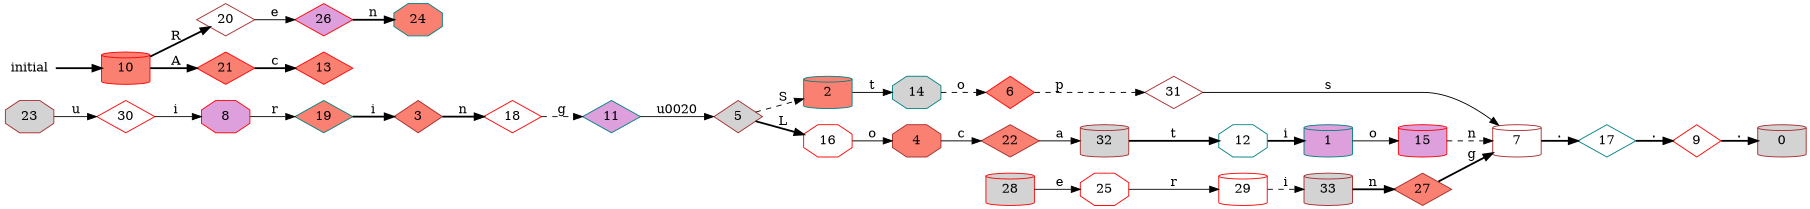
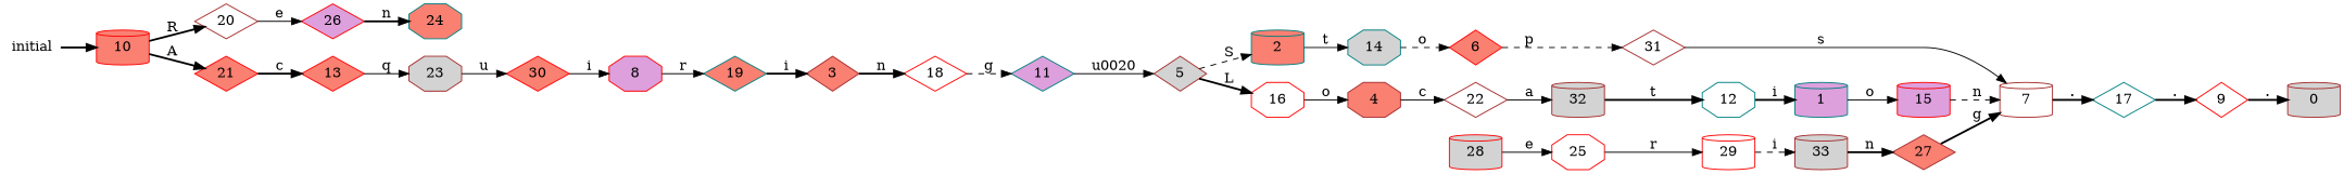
  digraph {
    rankdir=LR
    node [color=red fillcolor=white shape=diamond style=filled]
    edge [style=bold]
    0 [color=brown fillcolor=lightgrey shape=cylinder]
    1 [color=teal fillcolor=plum shape=cylinder]
    15 [fillcolor=plum shape=cylinder]
    7 [color=brown shape=cylinder]
    17 [color=teal]
    2 [color=teal fillcolor=salmon shape=cylinder]
    14 [color=teal fillcolor=lightgrey shape=octagon]
    6 [fillcolor=salmon]
    31 [color=brown]
    3 [color=brown fillcolor=salmon]
    18
    11 [color=teal fillcolor=plum]
    5 [color=brown fillcolor=lightgrey]
    4 [color=brown fillcolor=salmon shape=octagon]
-   22 [color=brown fillcolor=salmon]
+   22 [color=brown]
    32 [color=brown fillcolor=lightgrey shape=cylinder]
    12 [color=teal shape=octagon]
    16 [shape=octagon]
    9
    8 [fillcolor=plum shape=octagon]
    19 [color=teal fillcolor=salmon]
    10 [fillcolor=salmon shape=cylinder]
    20 [color=brown]
    21 [fillcolor=salmon]
    26 [fillcolor=plum]
    13 [fillcolor=salmon]
    initial [color=brown shape=plaintext]
    24 [color=teal fillcolor=salmon shape=octagon]
    23 [color=brown fillcolor=lightgrey shape=octagon]
-   30
+   30 [fillcolor=salmon]
    28 [fillcolor=lightgrey shape=cylinder]
    25 [shape=octagon]
    29 [shape=cylinder]
    33 [color=brown fillcolor=lightgrey shape=cylinder]
    27 [color=brown fillcolor=salmon]
    1 -> 15 [label=o style=solid]
    15 -> 7 [label=n style=dashed]
    7 -> 17 [label="."]
    17 -> 9 [label="."]
    2 -> 14 [label=t style=solid]
    14 -> 6 [label=o style=dashed]
    6 -> 31 [label=p style=dashed]
    31 -> 7 [label=s style=solid]
    3 -> 18 [label=n]
    18 -> 11 [label=g style=dashed]
    11 -> 5 [label="\u0020" style=solid]
    5 -> 2 [label=S style=dashed]
    5 -> 16 [label=L]
    4 -> 22 [label=c style=solid]
    22 -> 32 [label=a style=solid]
    32 -> 12 [label=t]
    12 -> 1 [label=i]
    16 -> 4 [label=o style=solid]
    9 -> 0 [label="."]
    8 -> 19 [label=r style=solid]
    19 -> 3 [label=i]
    10 -> 20 [label=R]
    10 -> 21 [label=A]
    20 -> 26 [label=e style=solid]
    21 -> 13 [label=c]
    26 -> 24 [label=n]
+   13 -> 23 [label=q style=solid]
    initial -> 10
    23 -> 30 [label=u style=solid]
    30 -> 8 [label=i style=solid]
    28 -> 25 [label=e style=solid]
    25 -> 29 [label=r style=solid]
    29 -> 33 [label=i style=dashed]
    33 -> 27 [label=n]
    27 -> 7 [label=g]
  }
